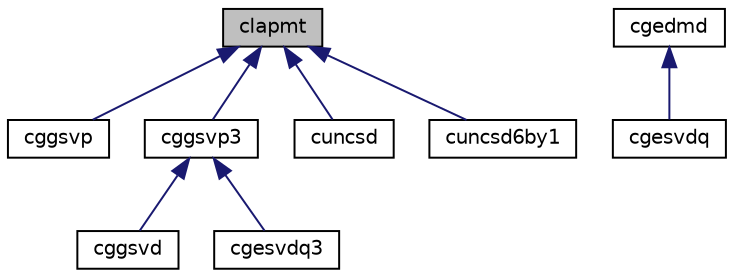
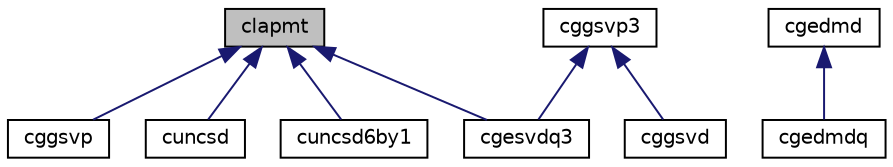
  digraph {
    rankdir=TB
    node [color=black fillcolor=white fontname=Helvetica fontsize=10 shape=record style=filled]
    edge [color=midnightblue dir=back fontname=Helvetica fontsize=10 labelfontname=Helvetica labelfontsize=10 style=solid]
    n1 [fillcolor=grey75 fontcolor=black height=0.2 label=clapmt width=0.4]
    n2 [height=0.2 label=cggsvp width=0.4]
    n3 [height=0.2 label=cggsvp3 width=0.4]
    n4 [height=0.2 label=cuncsd width=0.4]
    n5 [height=0.2 label=cuncsd6by1 width=0.4]
    n6 [height=0.2 label=cggsvd width=0.4]
    n7 [height=0.2 label=cgesvdq3 width=0.4]
    n8 [height=0.2 label=cgedmd width=0.4]
-   n9 [height=0.2 label=cgesvdq width=0.4]
+   n9 [height=0.2 label=cgedmdq width=0.4]
    n1 -> n2
-   n1 -> n3
+   n1 -> n7
    n1 -> n4
    n1 -> n5
    n3 -> n6
    n3 -> n7
    n8 -> n9
  }
